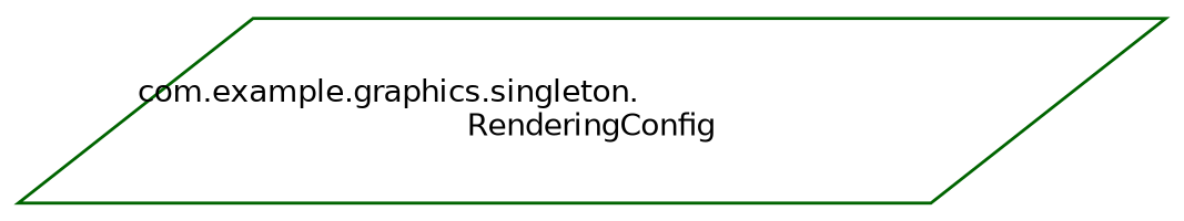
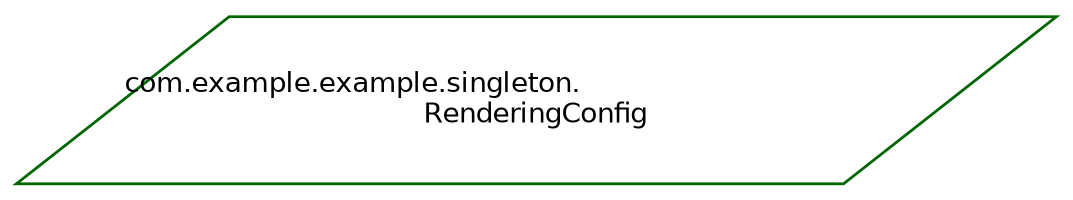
  digraph {
    rankdir=LR
-   n1 [color=darkgreen fillcolor=white fontname=Helvetica fontsize=10 height=0.2 label="com.example.graphics.singleton.\lRenderingConfig" shape=parallelogram style=filled width=0.4]
+   n1 [color=darkgreen fillcolor=white fontname=Helvetica fontsize=10 height=0.2 label="com.example.example.singleton.\lRenderingConfig" shape=parallelogram style=filled width=0.4]
  }
